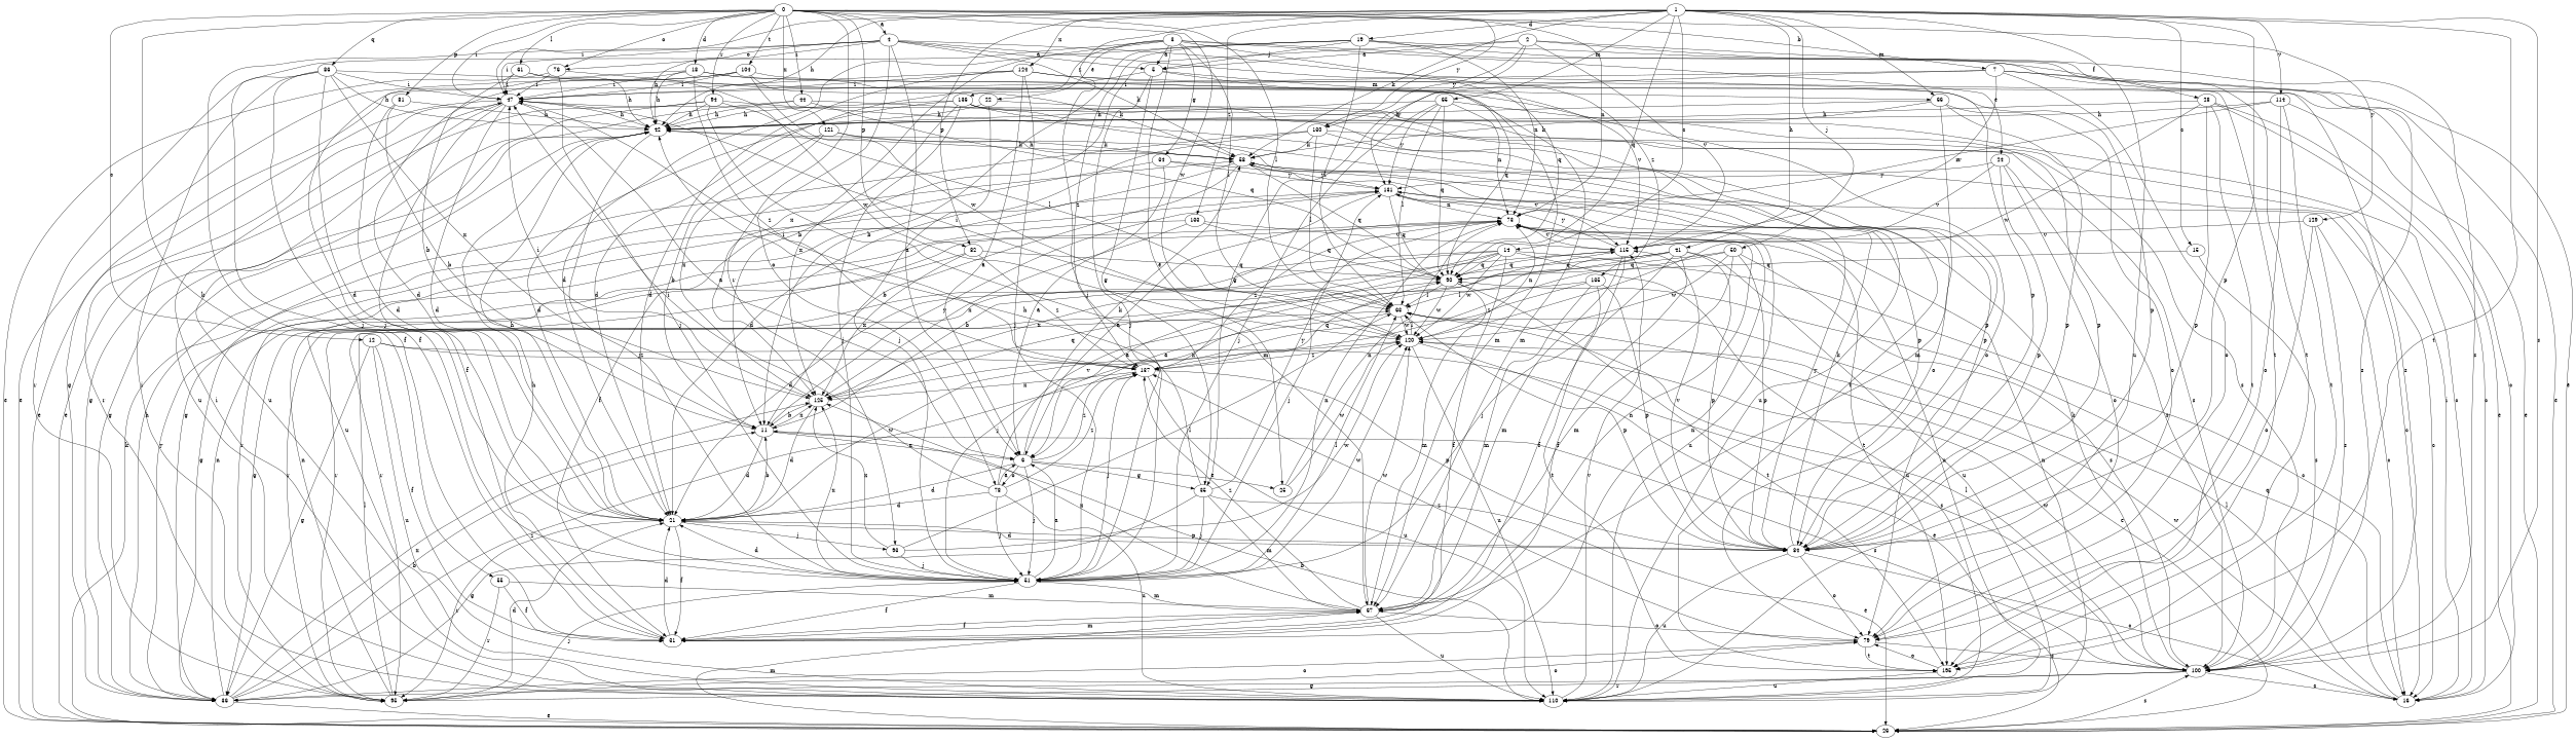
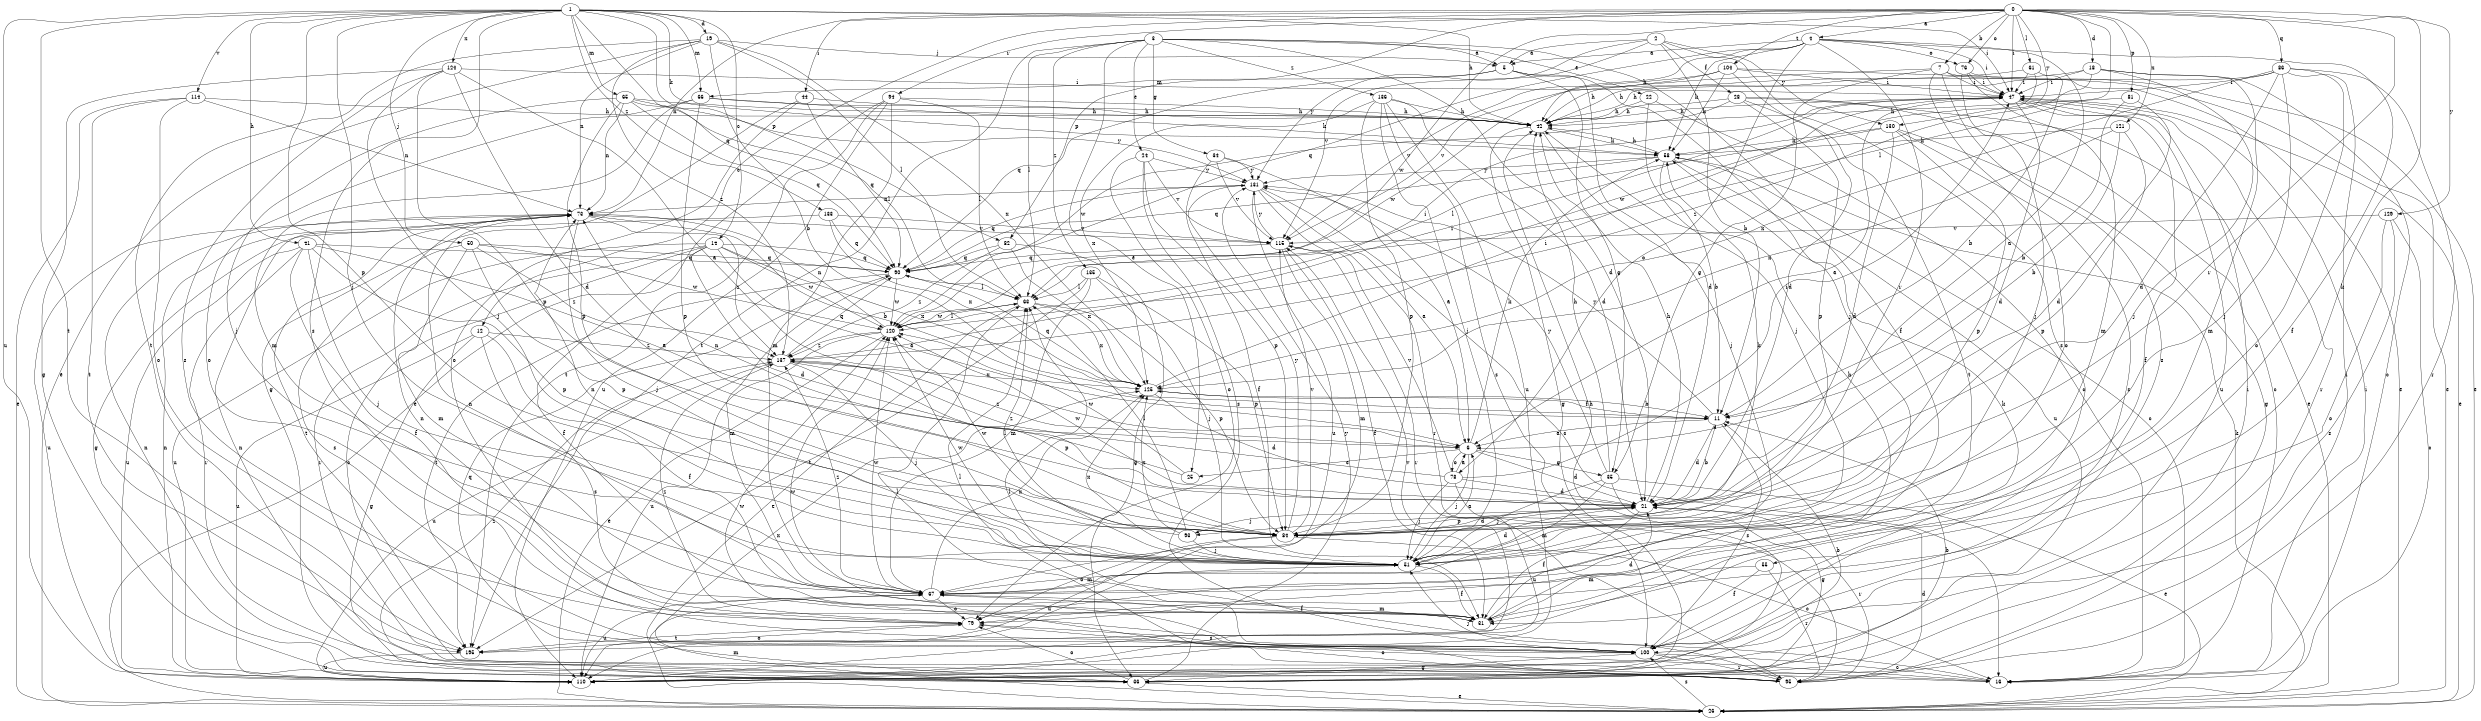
  strict digraph {
    0
    4
    7
    12
    18
    44
    47
    55
    61
    63
    73
    76
    81
    82
    86
    93
    94
    104
    120
    121
    129
    130
    42
    58
    84
    90
    5
    31
    6
    78
    100
    115
    35
    26
    79
    110
    137
    36
    51
    16
    67
    21
    95
    11
    125
    n46 [label=195]
    1
    14
-   15
    19
    41
    50
    65
    66
    114
    124
    133
    131
    2
    28
    3
    22
    24
    25
    34
    135
    136
    0 -> 4 [label=a]
    0 -> 7 [label=b]
    0 -> 12 [label=c]
    0 -> 18 [label=d]
    0 -> 44 [label=i]
    0 -> 47 [label=i]
    0 -> 55 [label=k]
    0 -> 61 [label=l]
    0 -> 63 [label=l]
    0 -> 73 [label=n]
    0 -> 76 [label=o]
    0 -> 81 [label=p]
    0 -> 82 [label=p]
    0 -> 86 [label=q]
    0 -> 93 [label=r]
    0 -> 94 [label=r]
    0 -> 104 [label=t]
    0 -> 120 [label=w]
    0 -> 121 [label=x]
    0 -> 129 [label=y]
    0 -> 130 [label=y]
    4 -> 47 [label=i]
    4 -> 76 [label=o]
    4 -> 42 [label=h]
    4 -> 58 [label=k]
-   4 -> 84 [label=p]
+   4 -> 84 [label=r]
    4 -> 90 [label=q]
    4 -> 5 [label=a]
    4 -> 31 [label=f]
    4 -> 6 [label=a]
    4 -> 78 [label=o]
    7 -> 47 [label=i]
    7 -> 100 [label=s]
    7 -> 115 [label=v]
    7 -> 35 [label=g]
    7 -> 26 [label=e]
    7 -> 79 [label=o]
    12 -> 31 [label=f]
    12 -> 100 [label=s]
    12 -> 110 [label=u]
    12 -> 137 [label=z]
    12 -> 36 [label=g]
    18 -> 47 [label=i]
    18 -> 42 [label=h]
    18 -> 137 [label=z]
    18 -> 51 [label=j]
    18 -> 16 [label=c]
    18 -> 67 [label=m]
    44 -> 42 [label=h]
    44 -> 90 [label=q]
    44 -> 79 [label=o]
    44 -> 36 [label=g]
    47 -> 42 [label=h]
    47 -> 31 [label=f]
    47 -> 6 [label=a]
    47 -> 26 [label=e]
    47 -> 110 [label=u]
    47 -> 21 [label=d]
    47 -> 95 [label=r]
    55 -> 31 [label=f]
    55 -> 67 [label=m]
    55 -> 95 [label=r]
    61 -> 47 [label=i]
    61 -> 120 [label=w]
    61 -> 42 [label=h]
    61 -> 11 [label=b]
    63 -> 120 [label=w]
    63 -> 84 [label=p]
    63 -> 26 [label=e]
    63 -> 125 [label=x]
    73 -> 115 [label=v]
    73 -> 110 [label=u]
    73 -> 137 [label=z]
    73 -> 51 [label=j]
    73 -> 11 [label=b]
    73 -> n46 [label=t]
    76 -> 47 [label=i]
    76 -> 26 [label=e]
    76 -> 51 [label=j]
    76 -> 67 [label=m]
    81 -> 42 [label=h]
    81 -> 21 [label=d]
    81 -> 11 [label=b]
    82 -> 90 [label=q]
    82 -> 137 [label=z]
    82 -> 36 [label=g]
    82 -> 125 [label=x]
    86 -> 47 [label=i]
    86 -> 42 [label=h]
    86 -> 79 [label=o]
    86 -> 110 [label=i]
    86 -> 51 [label=j]
    86 -> 21 [label=d]
    86 -> 95 [label=r]
    86 -> 125 [label=x]
    93 -> 63 [label=l]
    93 -> 120 [label=w]
    93 -> 51 [label=j]
    93 -> 125 [label=x]
    94 -> 63 [label=l]
    94 -> 42 [label=h]
    94 -> 26 [label=e]
    94 -> 110 [label=u]
    94 -> 67 [label=m]
    94 -> n46 [label=t]
    104 -> 47 [label=i]
    104 -> 120 [label=w]
    104 -> 58 [label=k]
    104 -> 115 [label=v]
    104 -> 26 [label=e]
    104 -> 21 [label=d]
    120 -> 47 [label=i]
    120 -> 63 [label=l]
    120 -> 73 [label=n]
    120 -> 26 [label=e]
    120 -> 110 [label=u]
    120 -> 137 [label=z]
    121 -> 58 [label=k]
    121 -> 84 [label=p]
    121 -> 11 [label=b]
    121 -> 125 [label=x]
    129 -> 100 [label=s]
    129 -> 115 [label=v]
    129 -> 79 [label=o]
    129 -> 16 [label=c]
    130 -> 63 [label=l]
    130 -> 58 [label=k]
    130 -> 84 [label=p]
    130 -> 100 [label=s]
    130 -> 36 [label=g]
    130 -> 21 [label=d]
    42 -> 58 [label=k]
    42 -> 36 [label=g]
    42 -> 51 [label=j]
    58 -> 42 [label=h]
    58 -> 90 [label=q]
    58 -> 110 [label=u]
    58 -> 16 [label=c]
    58 -> 11 [label=b]
    58 -> 131 [label=y]
    84 -> 58 [label=k]
    84 -> 115 [label=v]
    84 -> 79 [label=o]
    84 -> 110 [label=u]
    84 -> 16 [label=c]
    84 -> 21 [label=d]
    84 -> 131 [label=y]
    90 -> 63 [label=l]
    90 -> 120 [label=w]
    90 -> 67 [label=m]
    90 -> n46 [label=t]
    5 -> 90 [label=q]
    5 -> 35 [label=g]
    5 -> 51 [label=j]
    5 -> 21 [label=d]
    5 -> 66 [label=m]
    31 -> 73 [label=n]
    31 -> 42 [label=h]
    31 -> 67 [label=m]
    31 -> 21 [label=d]
    6 -> 58 [label=k]
    6 -> 78 [label=o]
    6 -> 35 [label=g]
    6 -> 137 [label=z]
    6 -> 51 [label=j]
    6 -> 21 [label=d]
    6 -> 25 [label=e]
    78 -> 47 [label=i]
    78 -> 6 [label=a]
    78 -> 115 [label=v]
    78 -> 110 [label=u]
    78 -> 137 [label=z]
    78 -> 51 [label=j]
    78 -> 21 [label=d]
    100 -> 63 [label=l]
    100 -> 120 [label=w]
    100 -> 58 [label=k]
    100 -> 36 [label=g]
    100 -> 16 [label=c]
    100 -> 95 [label=r]
    115 -> 90 [label=q]
    115 -> 31 [label=f]
    115 -> 67 [label=m]
    115 -> 95 [label=r]
    115 -> 131 [label=y]
    35 -> 42 [label=h]
    35 -> 26 [label=e]
    35 -> 36 [label=g]
    35 -> 51 [label=j]
    35 -> 67 [label=m]
    35 -> 131 [label=y]
    26 -> 58 [label=k]
    26 -> 100 [label=s]
    26 -> 67 [label=m]
    79 -> 100 [label=s]
    79 -> 137 [label=z]
    79 -> n46 [label=t]
    110 -> 47 [label=i]
    110 -> 73 [label=n]
    110 -> 115 [label=v]
    110 -> 11 [label=b]
    137 -> 47 [label=i]
    137 -> 84 [label=p]
    137 -> 90 [label=q]
    137 -> 110 [label=u]
    137 -> 51 [label=j]
    137 -> 125 [label=x]
    36 -> 73 [label=n]
    36 -> 42 [label=h]
    36 -> 26 [label=e]
    36 -> 79 [label=o]
    36 -> 137 [label=z]
    36 -> 11 [label=b]
    36 -> 125 [label=x]
    36 -> 131 [label=y]
    51 -> 63 [label=l]
    51 -> 73 [label=n]
    51 -> 120 [label=w]
    51 -> 31 [label=f]
    51 -> 6 [label=a]
    51 -> 67 [label=m]
    51 -> 21 [label=d]
    51 -> 125 [label=x]
    16 -> 47 [label=i]
    16 -> 63 [label=l]
    16 -> 120 [label=w]
    16 -> 90 [label=q]
    67 -> 73 [label=n]
    67 -> 120 [label=w]
    67 -> 31 [label=f]
    67 -> 79 [label=o]
    67 -> 110 [label=u]
    67 -> 137 [label=z]
    67 -> 125 [label=x]
    21 -> 93 [label=j]
    21 -> 120 [label=w]
    21 -> 42 [label=h]
    21 -> 84 [label=p]
    21 -> 31 [label=f]
    21 -> 95 [label=r]
    21 -> 11 [label=b]
    95 -> 63 [label=l]
    95 -> 73 [label=n]
    95 -> 79 [label=o]
    95 -> 51 [label=j]
    95 -> 21 [label=d]
    11 -> 6 [label=a]
    11 -> 100 [label=s]
    11 -> 21 [label=d]
-   11 -> 125 [label=x]
+   11 -> 125 [label=f]
    11 -> 131 [label=y]
    125 -> 47 [label=i]
    125 -> 90 [label=q]
    125 -> 21 [label=d]
    125 -> 11 [label=b]
    n46 -> 79 [label=o]
    n46 -> 110 [label=u]
    1 -> 47 [label=i]
    1 -> 82 [label=p]
    1 -> 42 [label=h]
    1 -> 58 [label=k]
    1 -> 84 [label=p]
    1 -> 90 [label=q]
    1 -> 100 [label=s]
    1 -> 110 [label=u]
    1 -> 51 [label=j]
    1 -> n46 [label=t]
    1 -> 14 [label=c]
-   1 -> 15 [label=c]
    1 -> 19 [label=d]
    1 -> 41 [label=h]
    1 -> 50 [label=j]
    1 -> 65 [label=m]
    1 -> 66 [label=m]
    1 -> 114 [label=v]
    1 -> 124 [label=x]
    1 -> 133 [label=z]
    14 -> 120 [label=w]
    14 -> 90 [label=q]
    14 -> 31 [label=f]
    14 -> 6 [label=a]
    14 -> 110 [label=u]
    14 -> 16 [label=c]
    14 -> 21 [label=d]
    14 -> 95 [label=r]
    14 -> 125 [label=x]
-   15 -> 90 [label=q]
-   15 -> 100 [label=s]
    19 -> 63 [label=l]
    19 -> 73 [label=n]
    19 -> 5 [label=j]
    19 -> 26 [label=e]
    19 -> 137 [label=z]
    19 -> 11 [label=b]
    19 -> 125 [label=x]
    19 -> n46 [label=t]
    41 -> 84 [label=p]
    41 -> 90 [label=q]
    41 -> 31 [label=f]
    41 -> 6 [label=a]
    41 -> 110 [label=u]
    41 -> 51 [label=j]
    41 -> 95 [label=r]
    50 -> 120 [label=w]
    50 -> 84 [label=p]
    50 -> 90 [label=q]
    50 -> 100 [label=s]
    50 -> 137 [label=z]
    50 -> 67 [label=m]
    65 -> 63 [label=l]
    65 -> 73 [label=n]
    65 -> 42 [label=h]
    65 -> 84 [label=p]
    65 -> 90 [label=q]
    65 -> 51 [label=j]
    65 -> 131 [label=y]
    66 -> 42 [label=h]
    66 -> 58 [label=k]
    66 -> 84 [label=p]
    66 -> 79 [label=o]
    66 -> 67 [label=m]
    114 -> 73 [label=n]
    114 -> 42 [label=h]
    114 -> 26 [label=e]
    114 -> 79 [label=o]
    114 -> n46 [label=t]
    124 -> 47 [label=i]
    124 -> 84 [label=p]
    124 -> 6 [label=a]
    124 -> 100 [label=s]
    124 -> 36 [label=g]
    124 -> 51 [label=j]
    124 -> 21 [label=d]
    133 -> 90 [label=q]
    133 -> 115 [label=v]
    133 -> 36 [label=g]
    133 -> 125 [label=x]
    131 -> 73 [label=n]
    131 -> 90 [label=q]
    131 -> 6 [label=a]
    131 -> 110 [label=u]
    131 -> 16 [label=c]
    131 -> 95 [label=r]
    2 -> 130 [label=y]
    2 -> 5 [label=a]
    2 -> 100 [label=s]
    2 -> 115 [label=v]
    2 -> 11 [label=b]
    2 -> 131 [label=y]
    2 -> 28 [label=f]
    28 -> 120 [label=w]
    28 -> 42 [label=h]
    28 -> 84 [label=p]
    28 -> 26 [label=e]
    28 -> 16 [label=c]
    28 -> n46 [label=t]
    3 -> 63 [label=l]
    3 -> 5 [label=a]
    3 -> 31 [label=f]
    3 -> 21 [label=d]
    3 -> n46 [label=t]
    3 -> 22 [label=e]
    3 -> 24 [label=e]
    3 -> 25 [label=e]
    3 -> 34 [label=g]
    3 -> 135 [label=z]
    3 -> 136 [label=z]
    22 -> 42 [label=h]
    22 -> 51 [label=j]
    22 -> 16 [label=c]
    24 -> 84 [label=p]
    24 -> 100 [label=s]
    24 -> 115 [label=v]
    24 -> 79 [label=o]
    24 -> 131 [label=y]
    25 -> 73 [label=n]
    25 -> 120 [label=w]
    34 -> 31 [label=f]
    34 -> 6 [label=a]
    34 -> 115 [label=v]
    34 -> 131 [label=y]
    135 -> 63 [label=l]
    135 -> 84 [label=p]
    135 -> 51 [label=j]
    135 -> 67 [label=m]
    135 -> n46 [label=t]
    136 -> 42 [label=h]
    136 -> 84 [label=p]
    136 -> 100 [label=s]
    136 -> 110 [label=u]
    136 -> 51 [label=j]
    136 -> 21 [label=d]
    136 -> 125 [label=x]
  }
